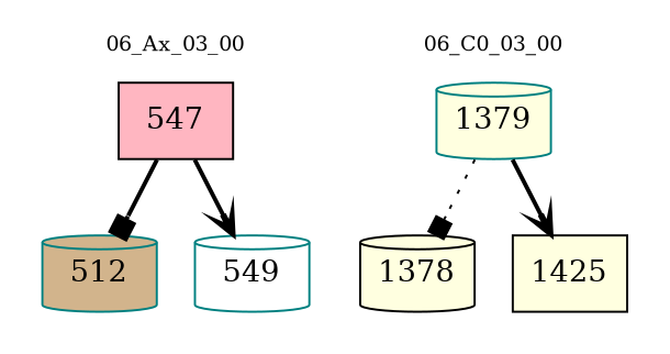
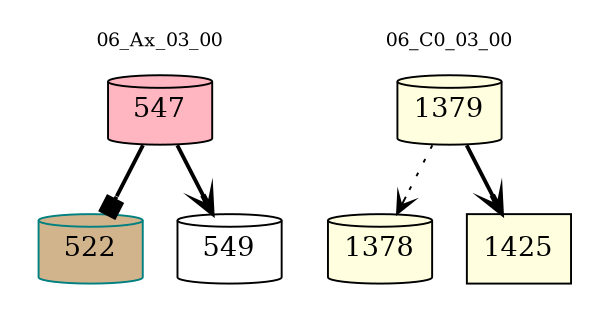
  digraph {
    node [color=black fillcolor=lightyellow shape=cylinder style=filled]
    edge [arrowhead=box color=black style=bold]
-   n1 [fillcolor=lightpink label=547 shape=box]
-   n2 [color=teal fillcolor=tan label=512]
-   n3 [color=teal fillcolor=white label=549]
-   n4 [color=teal label=1379]
+   n1 [fillcolor=lightpink label=547]
+   n2 [color=teal fillcolor=tan label=522]
+   n3 [fillcolor=white label=549]
+   n4 [label=1379]
    n5 [label=1378]
    n6 [label=1425 shape=box]
    subgraph cluster_1 {
      color=white
      fontsize=10
      label="06_Ax_03_00"
      n1
      n2
      n3
    }
    subgraph cluster_2 {
      color=white
      fontsize=10
      label="06_C0_03_00"
      n4
      n5
      n6
    }
    n1 -> n2
    n1 -> n3 [arrowhead=vee]
-   n4 -> n5 [style=dotted]
+   n4 -> n5 [arrowhead=vee style=dotted]
    n4 -> n6 [arrowhead=vee]
  }
